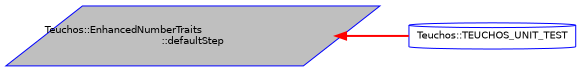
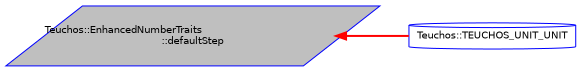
  digraph {
    rankdir=LR
    node [color=blue fontname=Helvetica fontsize=10 style=filled]
    n1 [fillcolor=grey75 fontcolor=black height=0.2 label="Teuchos::EnhancedNumberTraits\l::defaultStep" shape=parallelogram width=0.4]
-   n2 [fillcolor=white height=0.2 label="Teuchos::TEUCHOS_UNIT_TEST" shape=cylinder width=0.4]
+   n2 [fillcolor=white height=0.2 label="Teuchos::TEUCHOS_UNIT_UNIT" shape=cylinder width=0.4]
    n1 -> n2 [color=red dir=back fontname=Helvetica fontsize=10 labelfontname=Helvetica labelfontsize=10 style=bold]
  }
